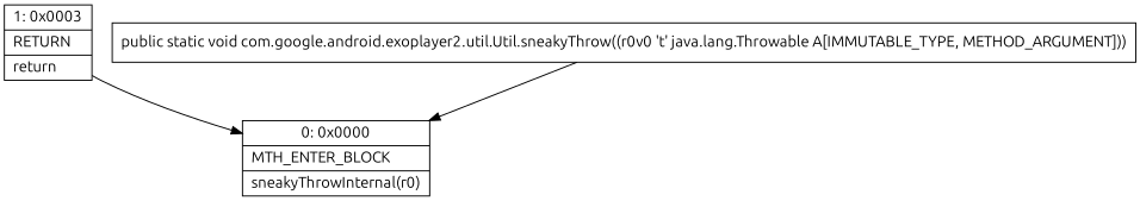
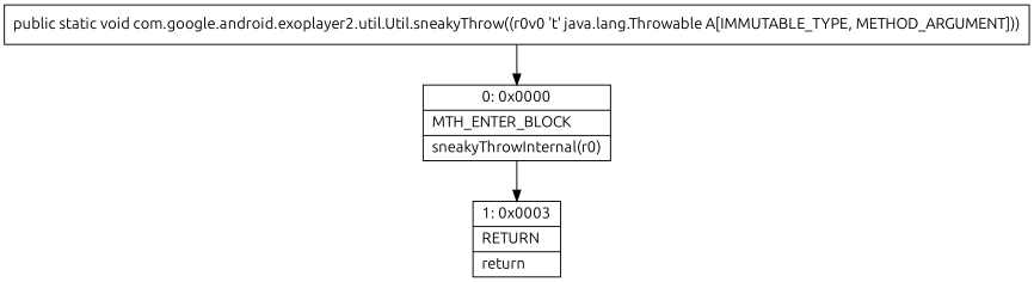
  digraph {
    fontname=Ubuntu
    node [shape=record fontname=Ubuntu]
    edge [fontname=Ubuntu]
    n1 [label="{0\:\ 0x0000|MTH_ENTER_BLOCK\l|sneakyThrowInternal(r0)\l}"]
    n2 [label="{1\:\ 0x0003|RETURN\l|return\l}"]
    n3 [label="{public static void com.google.android.exoplayer2.util.Util.sneakyThrow((r0v0 't' java.lang.Throwable A[IMMUTABLE_TYPE, METHOD_ARGUMENT])) }"]
-   n2 -> n1
+   n1 -> n2
    n3 -> n1
  }
